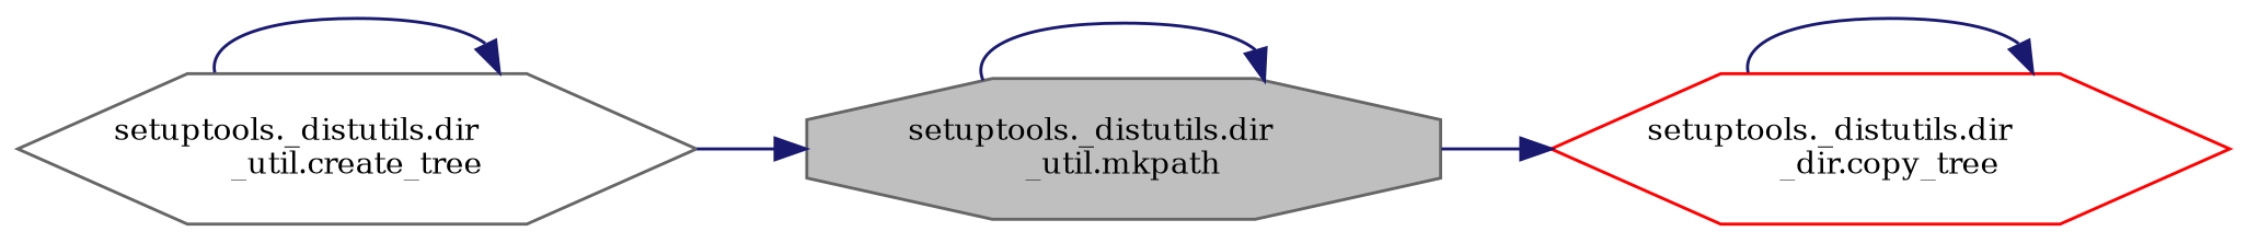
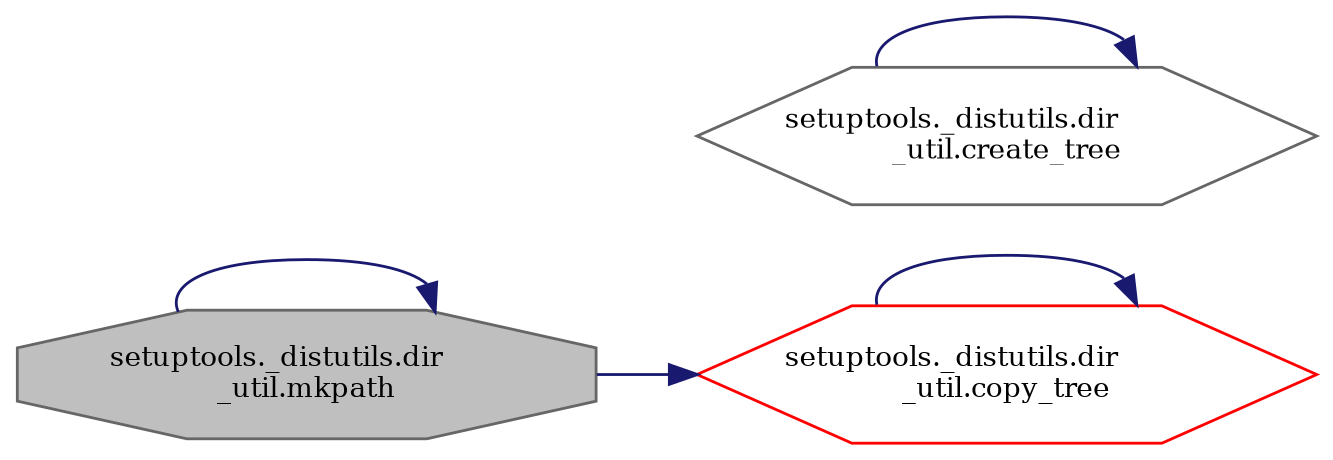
  digraph {
    fontname="DejaVu Serif"
    rankdir=RL
    node [color=gray40 fillcolor=white fontname="DejaVu Serif" fontsize=10 shape=hexagon style=filled]
    edge [color=midnightblue dir=back fontname="DejaVu Serif" fontsize=10 labelfontname=Helvetica labelfontsize=10 style=solid]
    n1 [fillcolor=grey75 fontcolor=black height=0.2 label="setuptools._distutils.dir\l_util.mkpath" shape=octagon width=0.4]
    n2 [height=0.2 label="setuptools._distutils.dir\l_util.create_tree" width=0.4]
-   n3 [color=red height=0.2 label="setuptools._distutils.dir\l_dir.copy_tree" width=0.4]
+   n3 [color=red height=0.2 label="setuptools._distutils.dir\l_util.copy_tree" width=0.4]
    n1 -> n1
-   n1 -> n2
    n2 -> n2
    n3 -> n1
    n3 -> n3
  }
